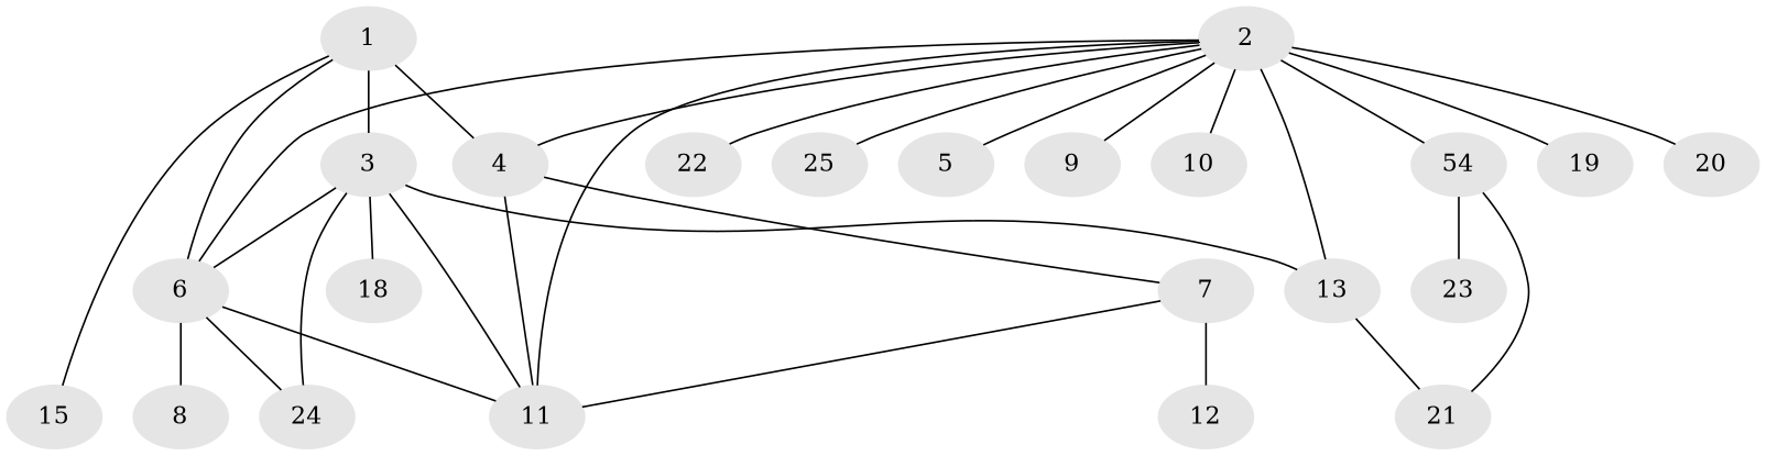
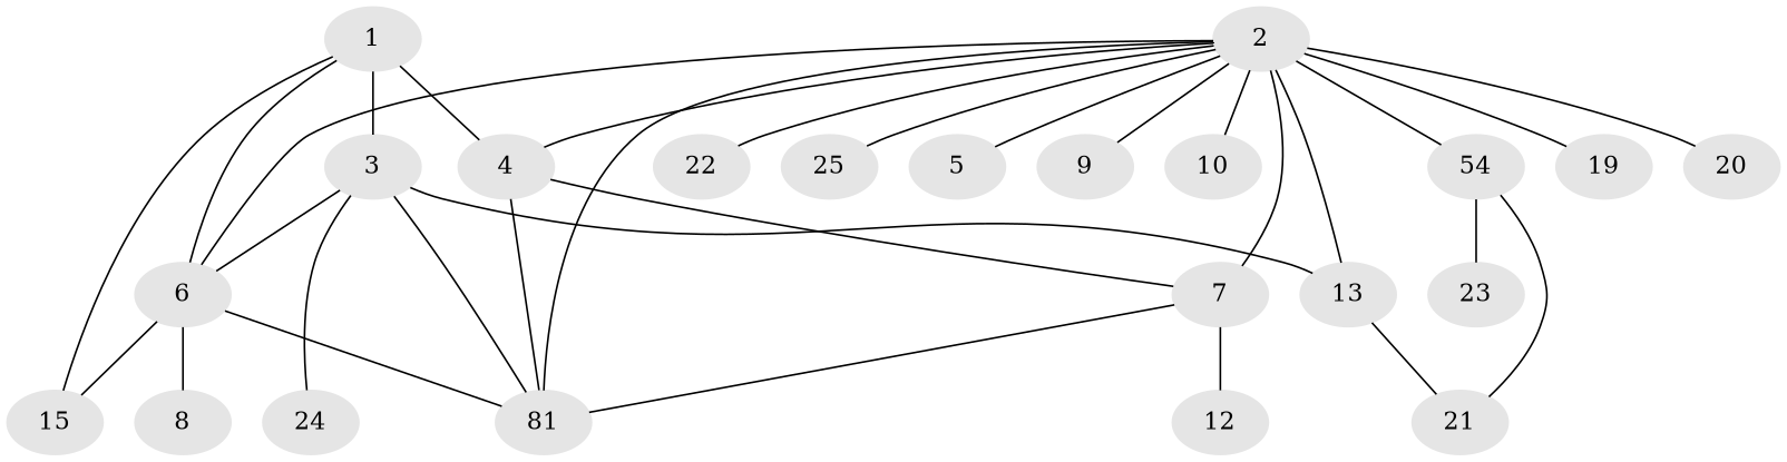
  graph {
    node [color=gray90 style=filled]
    edge [weight=1.0]
    1
    3
    4
    6
    15
    2
    5
    7
    9
    10
-   11
+   11 [label=81]
    13
    n13 [label=54]
    19
    20
    22
    25
-   18
    24
    8
    12
    21
    23
    1 -- 3 [weight=3.0]
    1 -- 4 [weight=2.0]
    1 -- 6 [weight=2.0]
    1 -- 15
    3 -- 6
    3 -- 11
    3 -- 13
-   3 -- 18
    3 -- 24
    4 -- 7
    4 -- 11
-   6 -- 24
+   6 -- 15
    6 -- 11
    6 -- 8
    2 -- 4
    2 -- 6
    2 -- 5
+   2 -- 7 [weight=3.0]
    2 -- 9
    2 -- 10
    2 -- 11
    2 -- 13
    2 -- n13 [weight=2.0]
    2 -- 19
    2 -- 20
    2 -- 22
    2 -- 25
    7 -- 11
    7 -- 12
    13 -- 21
    n13 -- 21
    n13 -- 23
  }
